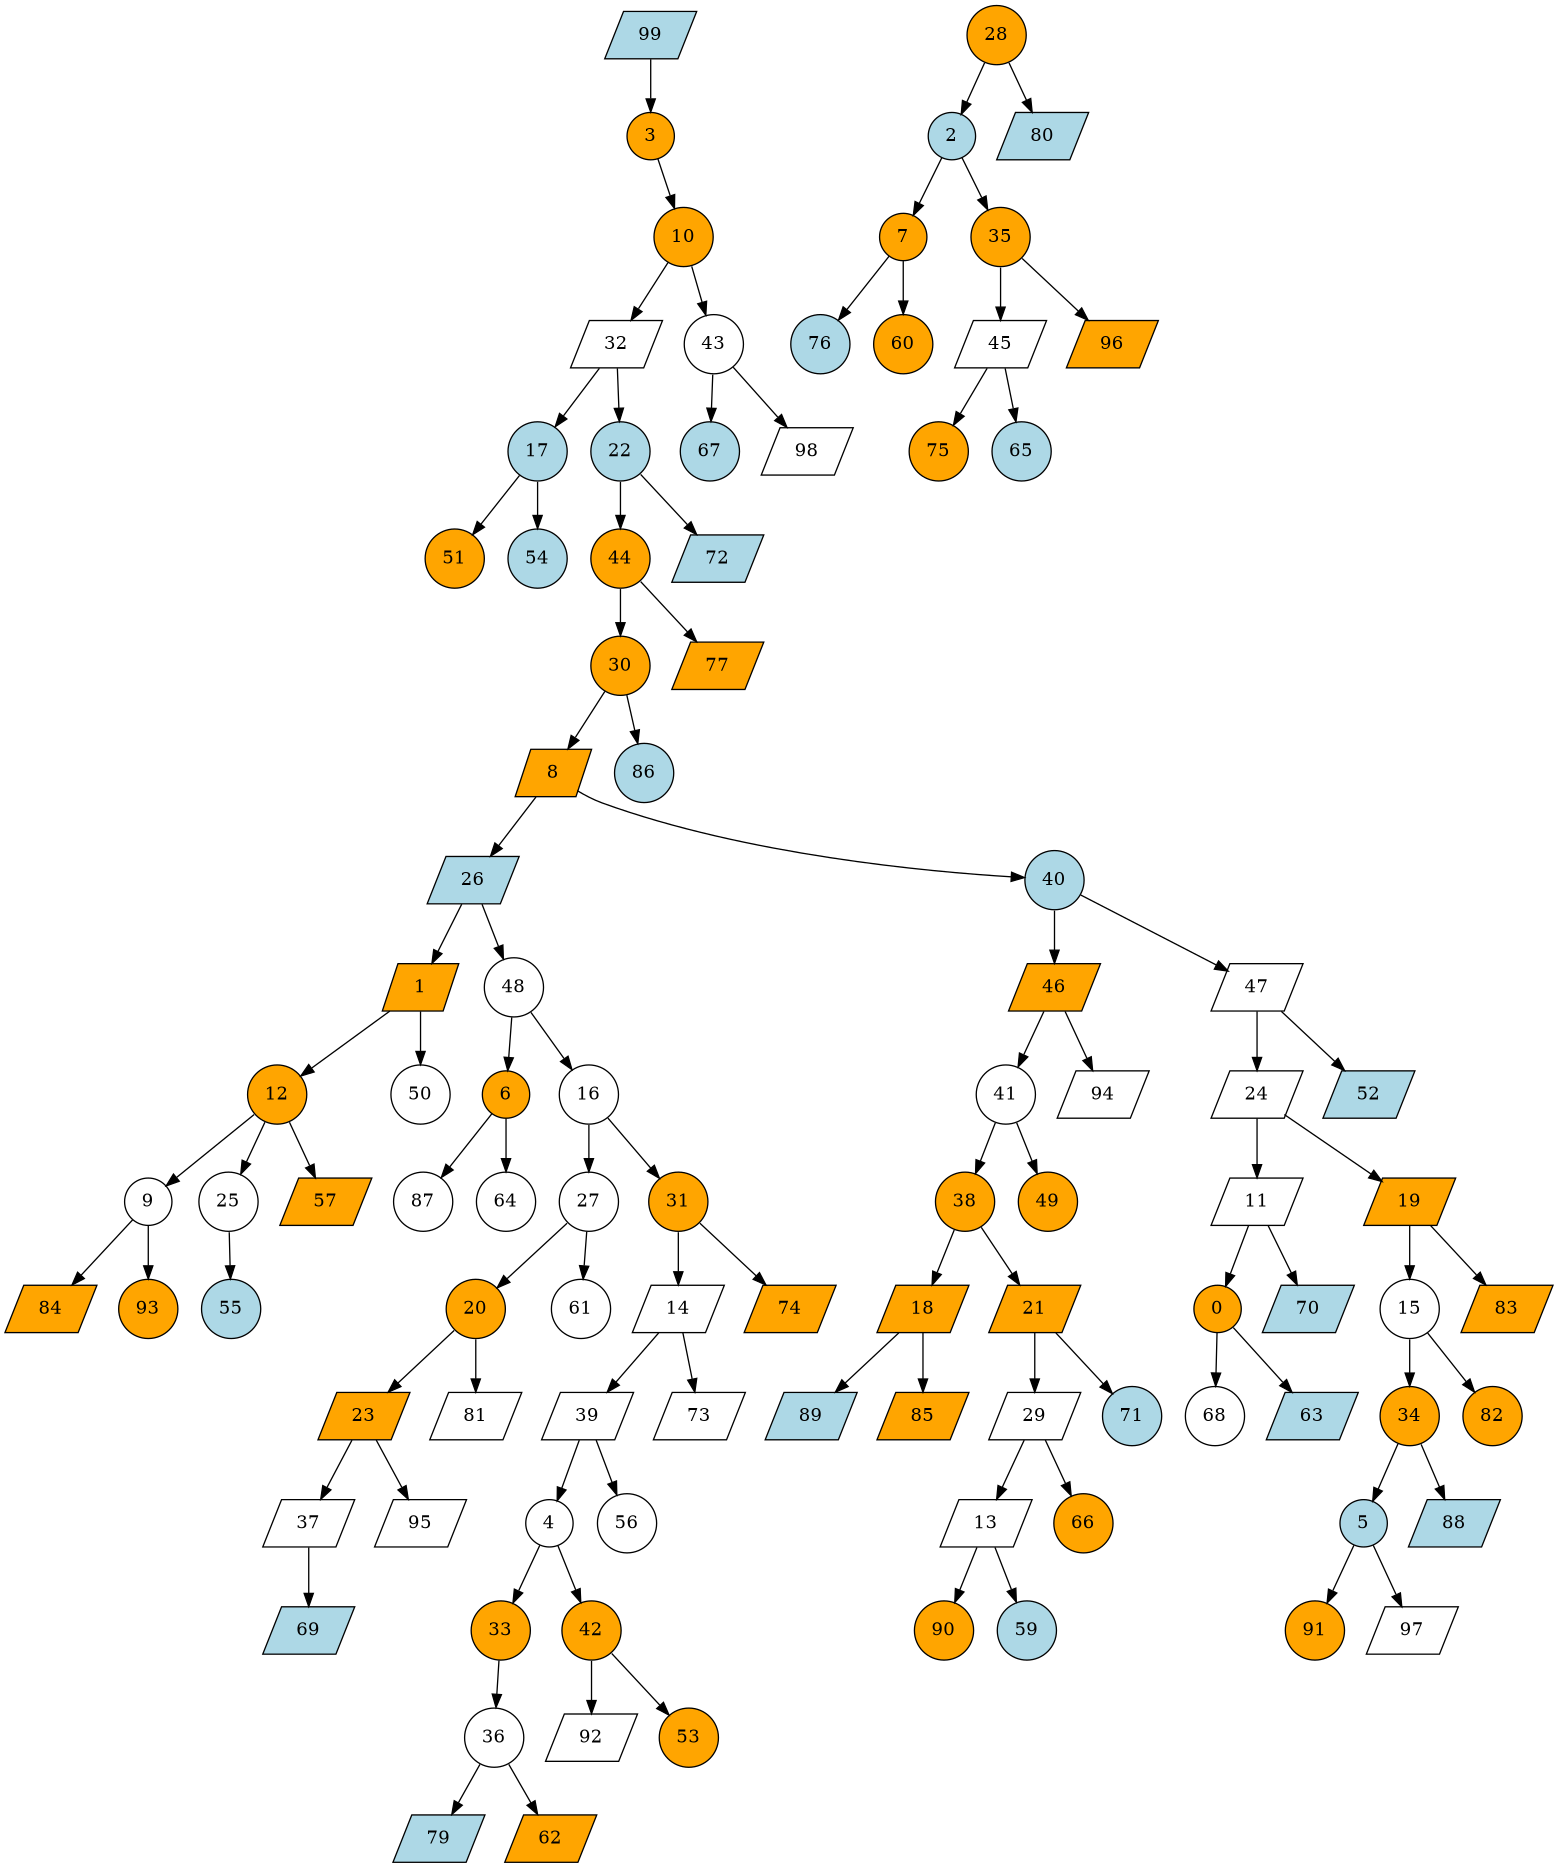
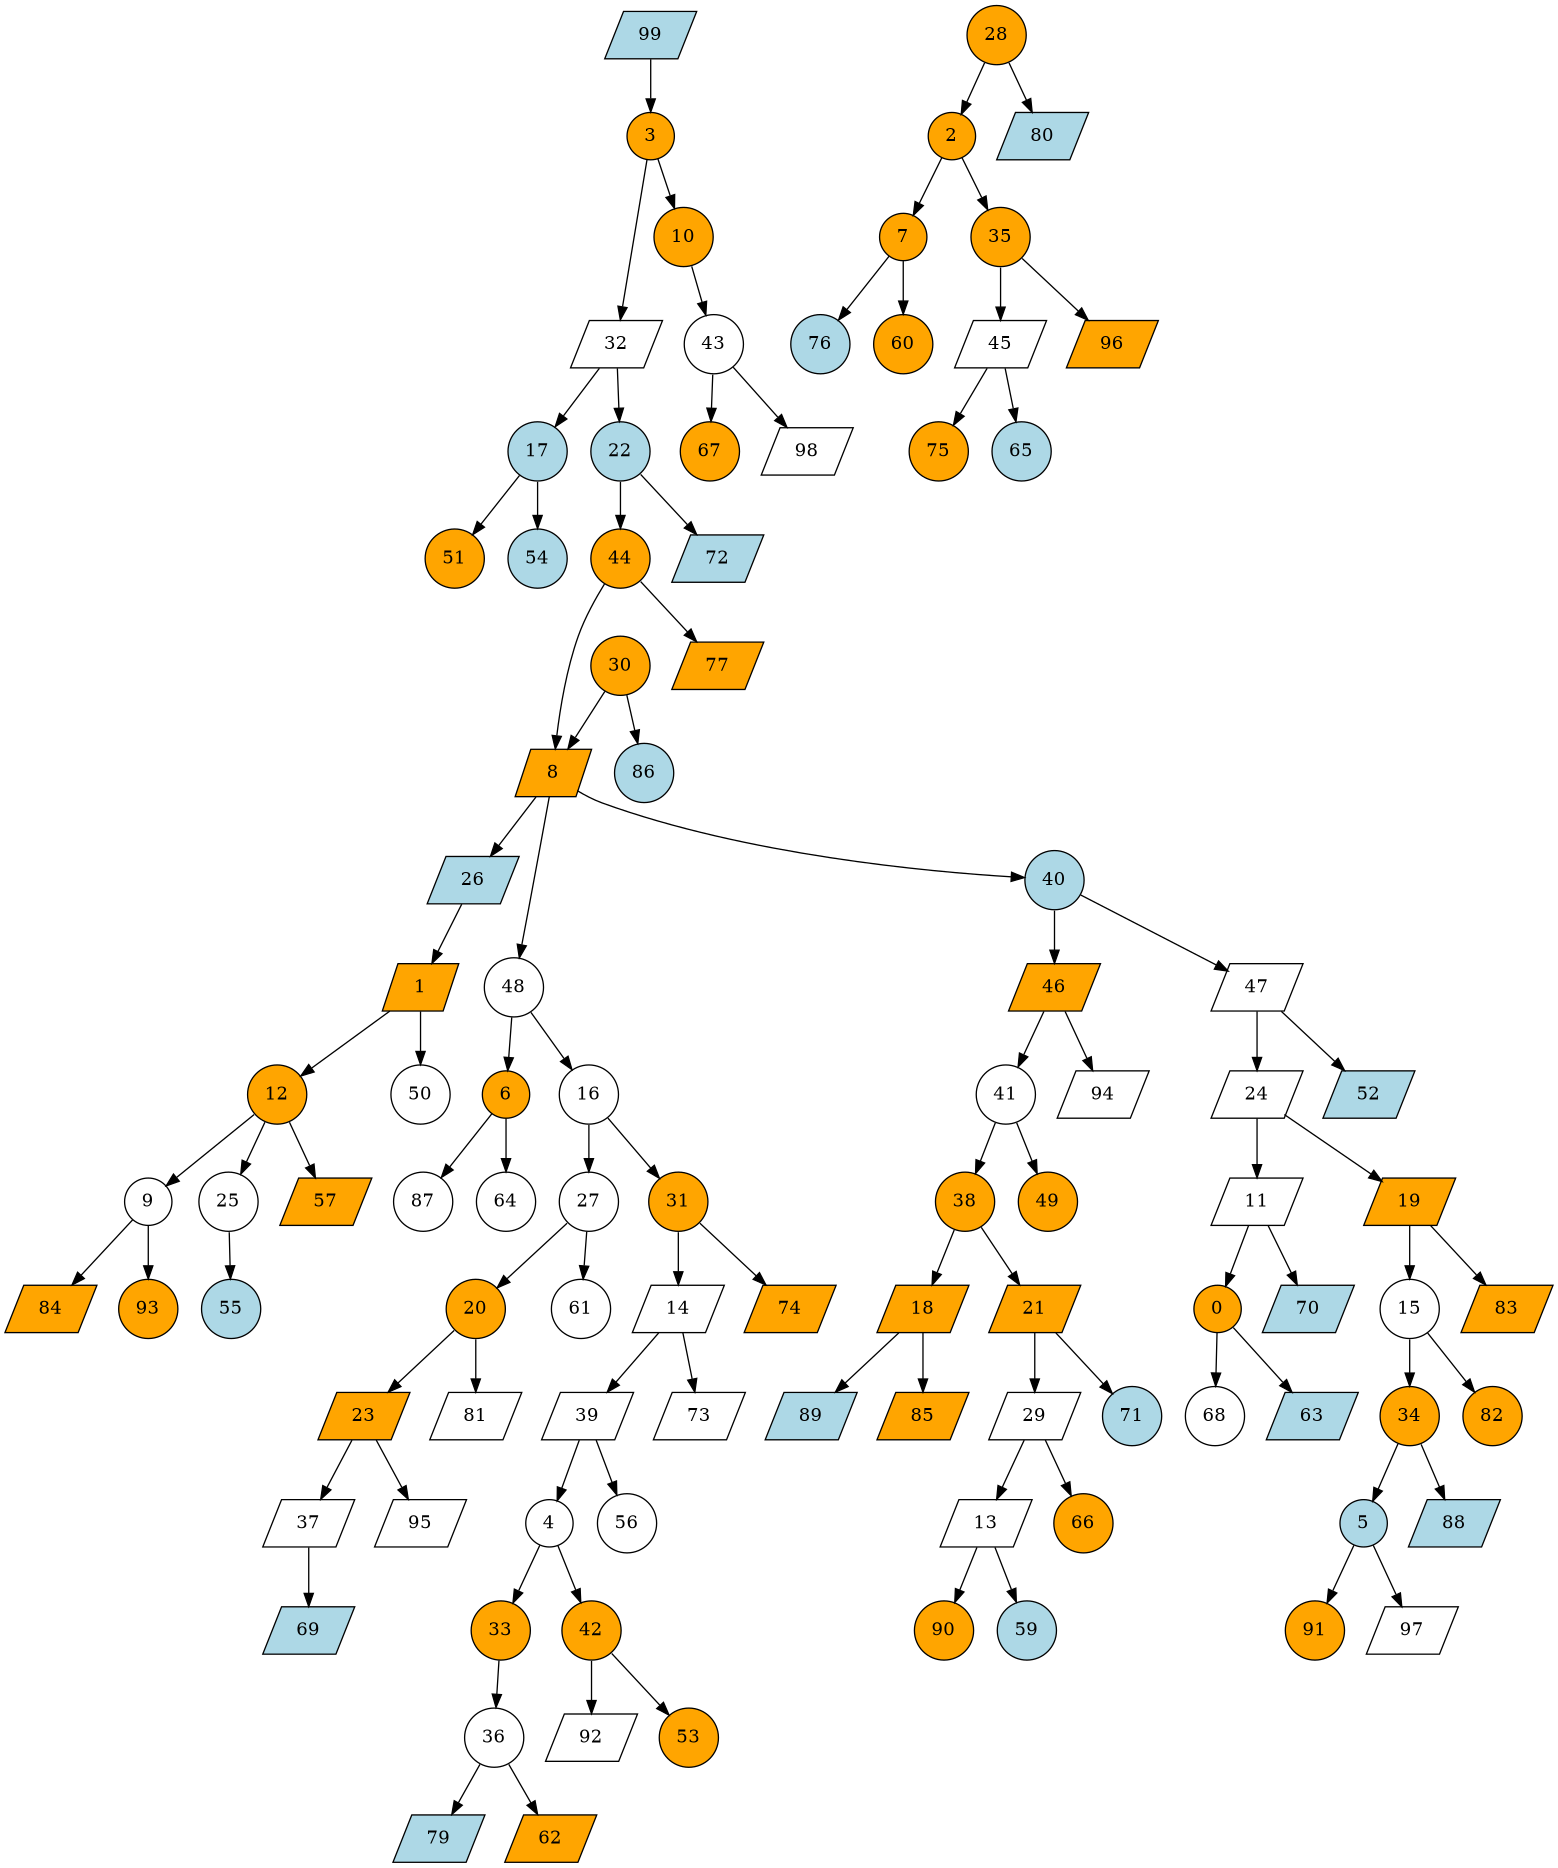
  digraph {
    node [fillcolor=orange shape=circle style=filled]
    n1 [label=0]
    n2 [fillcolor=white label=68]
    n3 [fillcolor=lightblue label=63 shape=parallelogram]
    n4 [label=1 shape=parallelogram]
    n5 [label=12]
    n6 [fillcolor=white label=50]
    n7 [fillcolor=white label=9]
    n8 [fillcolor=white label=25]
    n9 [label=57 shape=parallelogram]
-   n10 [fillcolor=lightblue label=2]
+   n10 [label=2]
    n11 [label=7]
    n12 [label=35]
    n13 [fillcolor=lightblue label=76]
    n14 [label=60]
    n15 [fillcolor=white label=45 shape=parallelogram]
    n16 [label=96 shape=parallelogram]
    n17 [label=3]
    n18 [label=10]
    n19 [fillcolor=white label=32 shape=parallelogram]
    n20 [fillcolor=white label=43]
    n21 [fillcolor=white label=4]
    n22 [label=33]
    n23 [label=42]
    n24 [fillcolor=white label=36]
    n25 [fillcolor=white label=92 shape=parallelogram]
    n26 [label=53]
    n27 [fillcolor=lightblue label=5]
    n28 [label=91]
    n29 [fillcolor=white label=97 shape=parallelogram]
    n30 [label=6]
    n31 [fillcolor=white label=87]
    n32 [fillcolor=white label=64]
    n33 [label=8 shape=parallelogram]
    n34 [fillcolor=lightblue label=26 shape=parallelogram]
    n35 [fillcolor=lightblue label=40]
    n36 [fillcolor=white label=48]
    n37 [label=46 shape=parallelogram]
    n38 [fillcolor=white label=47 shape=parallelogram]
    n39 [label=84 shape=parallelogram]
    n40 [label=93]
    n41 [fillcolor=lightblue label=17]
    n42 [fillcolor=lightblue label=22]
-   n43 [fillcolor=lightblue label=67]
+   n43 [label=67]
    n44 [fillcolor=white label=98 shape=parallelogram]
    n45 [fillcolor=white label=11 shape=parallelogram]
    n46 [fillcolor=lightblue label=70 shape=parallelogram]
    n47 [fillcolor=lightblue label=55]
    n48 [fillcolor=white label=13 shape=parallelogram]
    n49 [label=90]
    n50 [fillcolor=lightblue label=59]
    n51 [fillcolor=white label=14 shape=parallelogram]
    n52 [fillcolor=white label=39 shape=parallelogram]
    n53 [fillcolor=white label=73 shape=parallelogram]
    n54 [fillcolor=white label=56]
    n55 [fillcolor=white label=15]
    n56 [label=34]
    n57 [label=82]
    n58 [fillcolor=lightblue label=88 shape=parallelogram]
    n59 [fillcolor=white label=16]
    n60 [fillcolor=white label=27]
    n61 [label=31]
    n62 [label=20]
    n63 [fillcolor=white label=61]
    n64 [label=74 shape=parallelogram]
    n65 [label=51]
    n66 [fillcolor=lightblue label=54]
    n67 [label=18 shape=parallelogram]
    n68 [fillcolor=lightblue label=89 shape=parallelogram]
    n69 [label=85 shape=parallelogram]
    n70 [label=19 shape=parallelogram]
    n71 [label=83 shape=parallelogram]
    n72 [label=23 shape=parallelogram]
    n73 [fillcolor=white label=81 shape=parallelogram]
    n74 [fillcolor=white label=37 shape=parallelogram]
    n75 [fillcolor=white label=95 shape=parallelogram]
    n76 [label=21 shape=parallelogram]
    n77 [fillcolor=white label=29 shape=parallelogram]
    n78 [fillcolor=lightblue label=71]
    n79 [label=66]
    n80 [label=44]
    n81 [fillcolor=lightblue label=72 shape=parallelogram]
    n82 [label=30]
    n83 [label=77 shape=parallelogram]
    n84 [fillcolor=lightblue label=69 shape=parallelogram]
    n85 [fillcolor=white label=24 shape=parallelogram]
    n86 [label=28]
    n87 [fillcolor=lightblue label=80 shape=parallelogram]
    n88 [fillcolor=lightblue label=86]
    n89 [fillcolor=lightblue label=79 shape=parallelogram]
    n90 [label=62 shape=parallelogram]
    n91 [label=75]
    n92 [fillcolor=lightblue label=65]
    n93 [label=38]
    n94 [fillcolor=white label=41]
    n95 [fillcolor=white label=94 shape=parallelogram]
    n96 [fillcolor=lightblue label=52 shape=parallelogram]
    n97 [label=49]
    n98 [fillcolor=lightblue label=99 shape=parallelogram]
    n1 -> n2
    n1 -> n3
    n4 -> n5
    n4 -> n6
    n5 -> n7
    n5 -> n8
    n5 -> n9
    n7 -> n39
    n7 -> n40
    n8 -> n47
    n10 -> n11
    n10 -> n12
    n11 -> n13
    n11 -> n14
    n12 -> n15
    n12 -> n16
    n15 -> n91
    n15 -> n92
    n17 -> n18
-   n18 -> n19
+   n17 -> n19
    n18 -> n20
    n19 -> n41
    n19 -> n42
    n20 -> n43
    n20 -> n44
    n21 -> n22
    n21 -> n23
    n22 -> n24
    n23 -> n25
    n23 -> n26
    n24 -> n89
    n24 -> n90
    n27 -> n28
    n27 -> n29
    n30 -> n31
    n30 -> n32
    n33 -> n34
    n33 -> n35
    n34 -> n4
-   n34 -> n36
+   n33 -> n36
    n35 -> n37
    n35 -> n38
    n36 -> n30
    n36 -> n59
    n37 -> n94
    n37 -> n95
    n38 -> n85
    n38 -> n96
    n41 -> n65
    n41 -> n66
    n42 -> n80
    n42 -> n81
    n45 -> n1
    n45 -> n46
    n48 -> n49
    n48 -> n50
    n51 -> n52
    n51 -> n53
    n52 -> n21
    n52 -> n54
    n55 -> n56
    n55 -> n57
    n56 -> n27
    n56 -> n58
    n59 -> n60
    n59 -> n61
    n60 -> n62
    n60 -> n63
    n61 -> n51
    n61 -> n64
    n62 -> n72
    n62 -> n73
    n67 -> n68
    n67 -> n69
    n70 -> n55
    n70 -> n71
    n72 -> n74
    n72 -> n75
    n74 -> n84
    n76 -> n77
    n76 -> n78
    n77 -> n48
    n77 -> n79
-   n80 -> n82
+   n80 -> n33
    n80 -> n83
    n82 -> n33
    n82 -> n88
    n85 -> n45
    n85 -> n70
    n86 -> n10
    n86 -> n87
    n93 -> n67
    n93 -> n76
    n94 -> n93
    n94 -> n97
    n98 -> n17
  }
